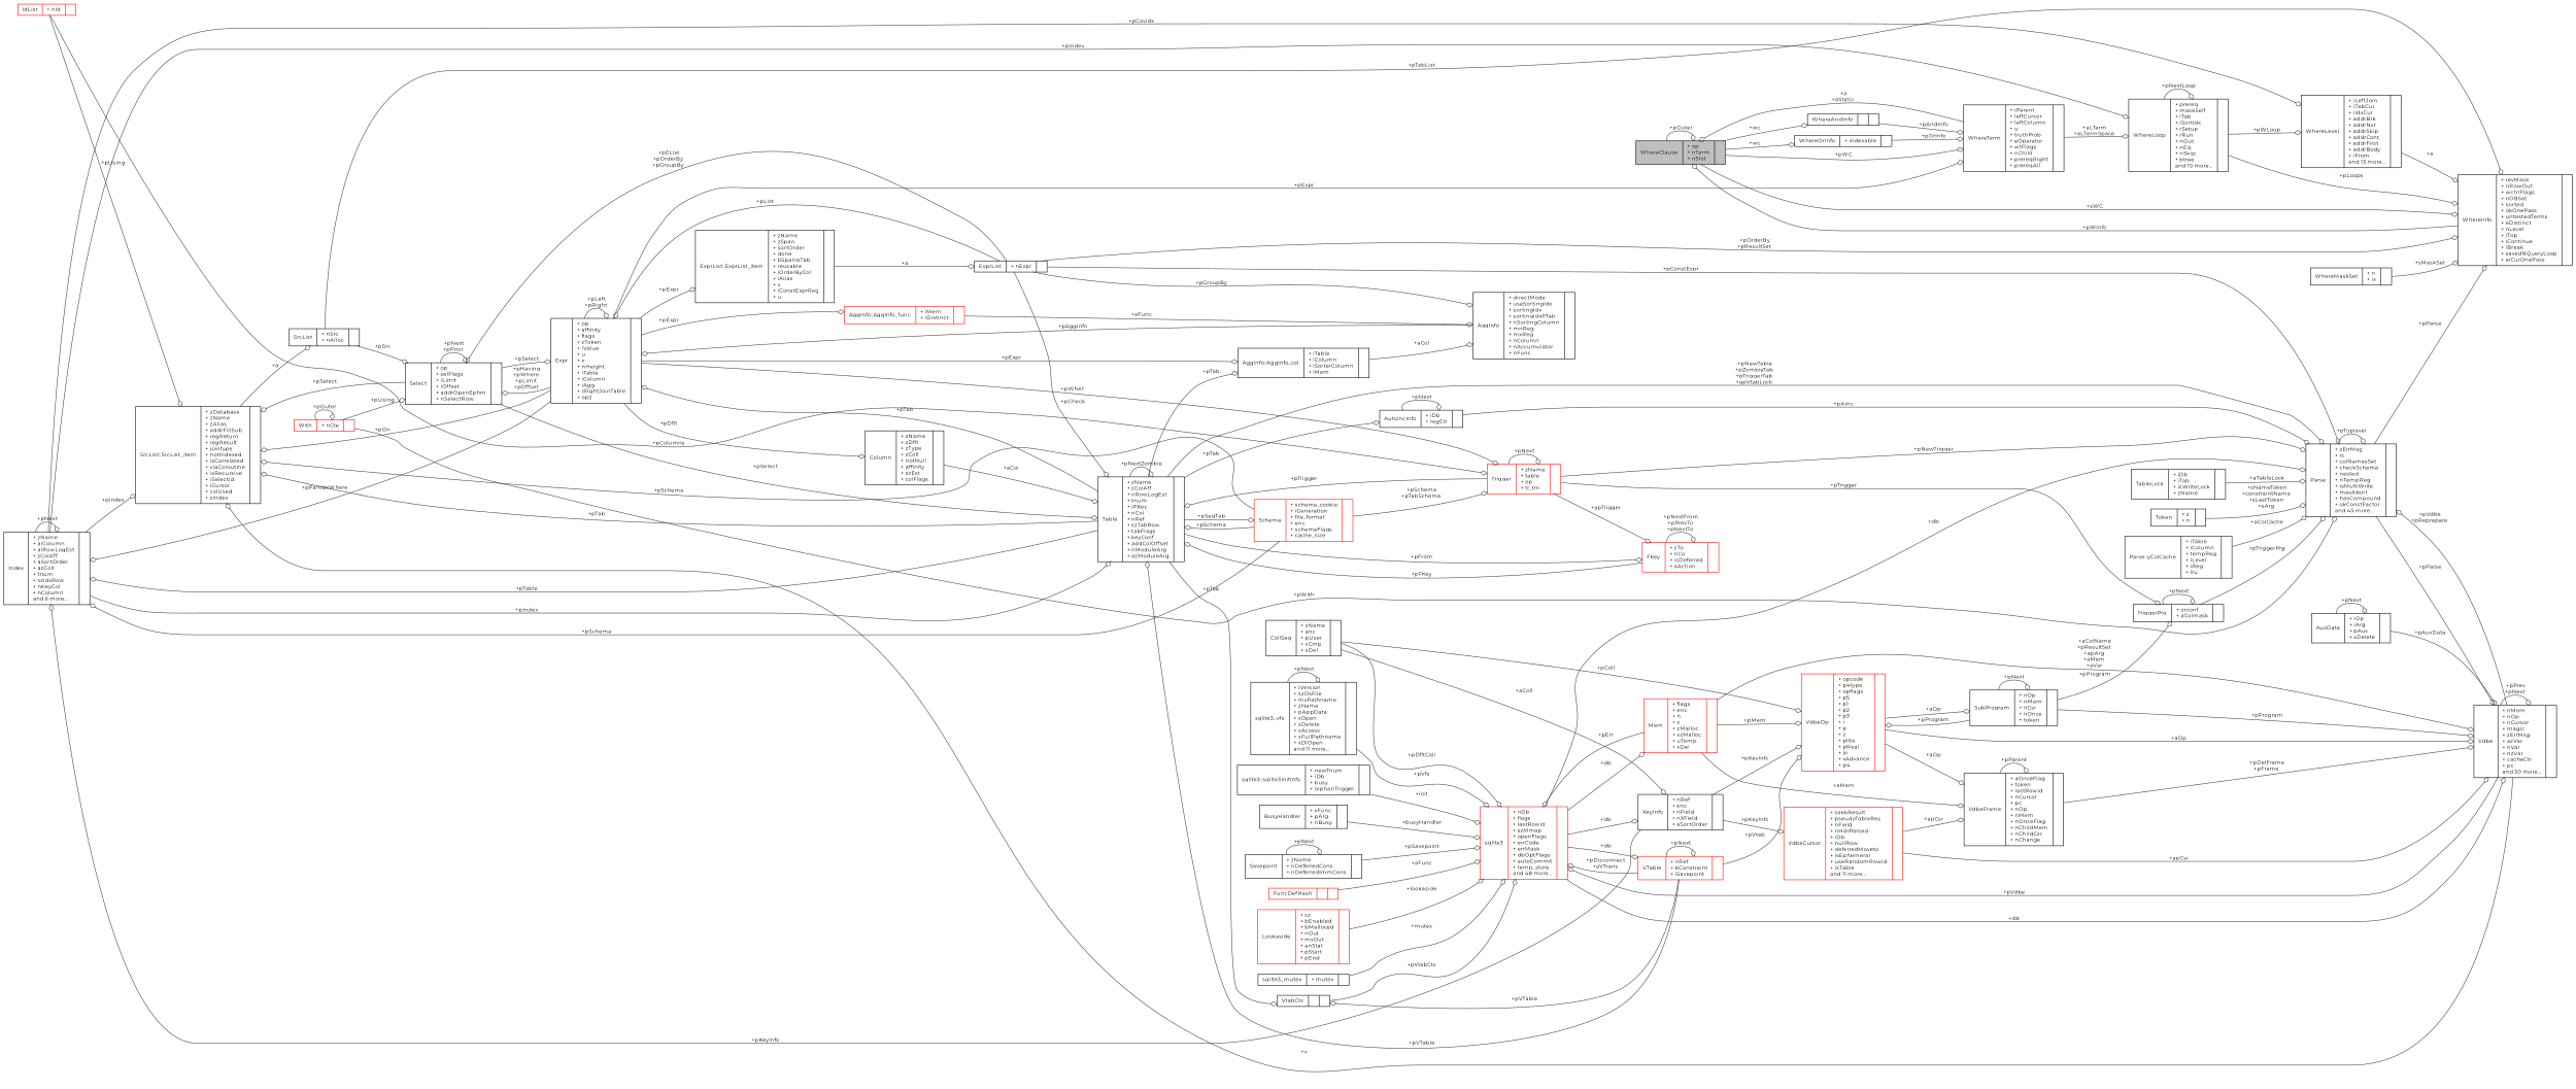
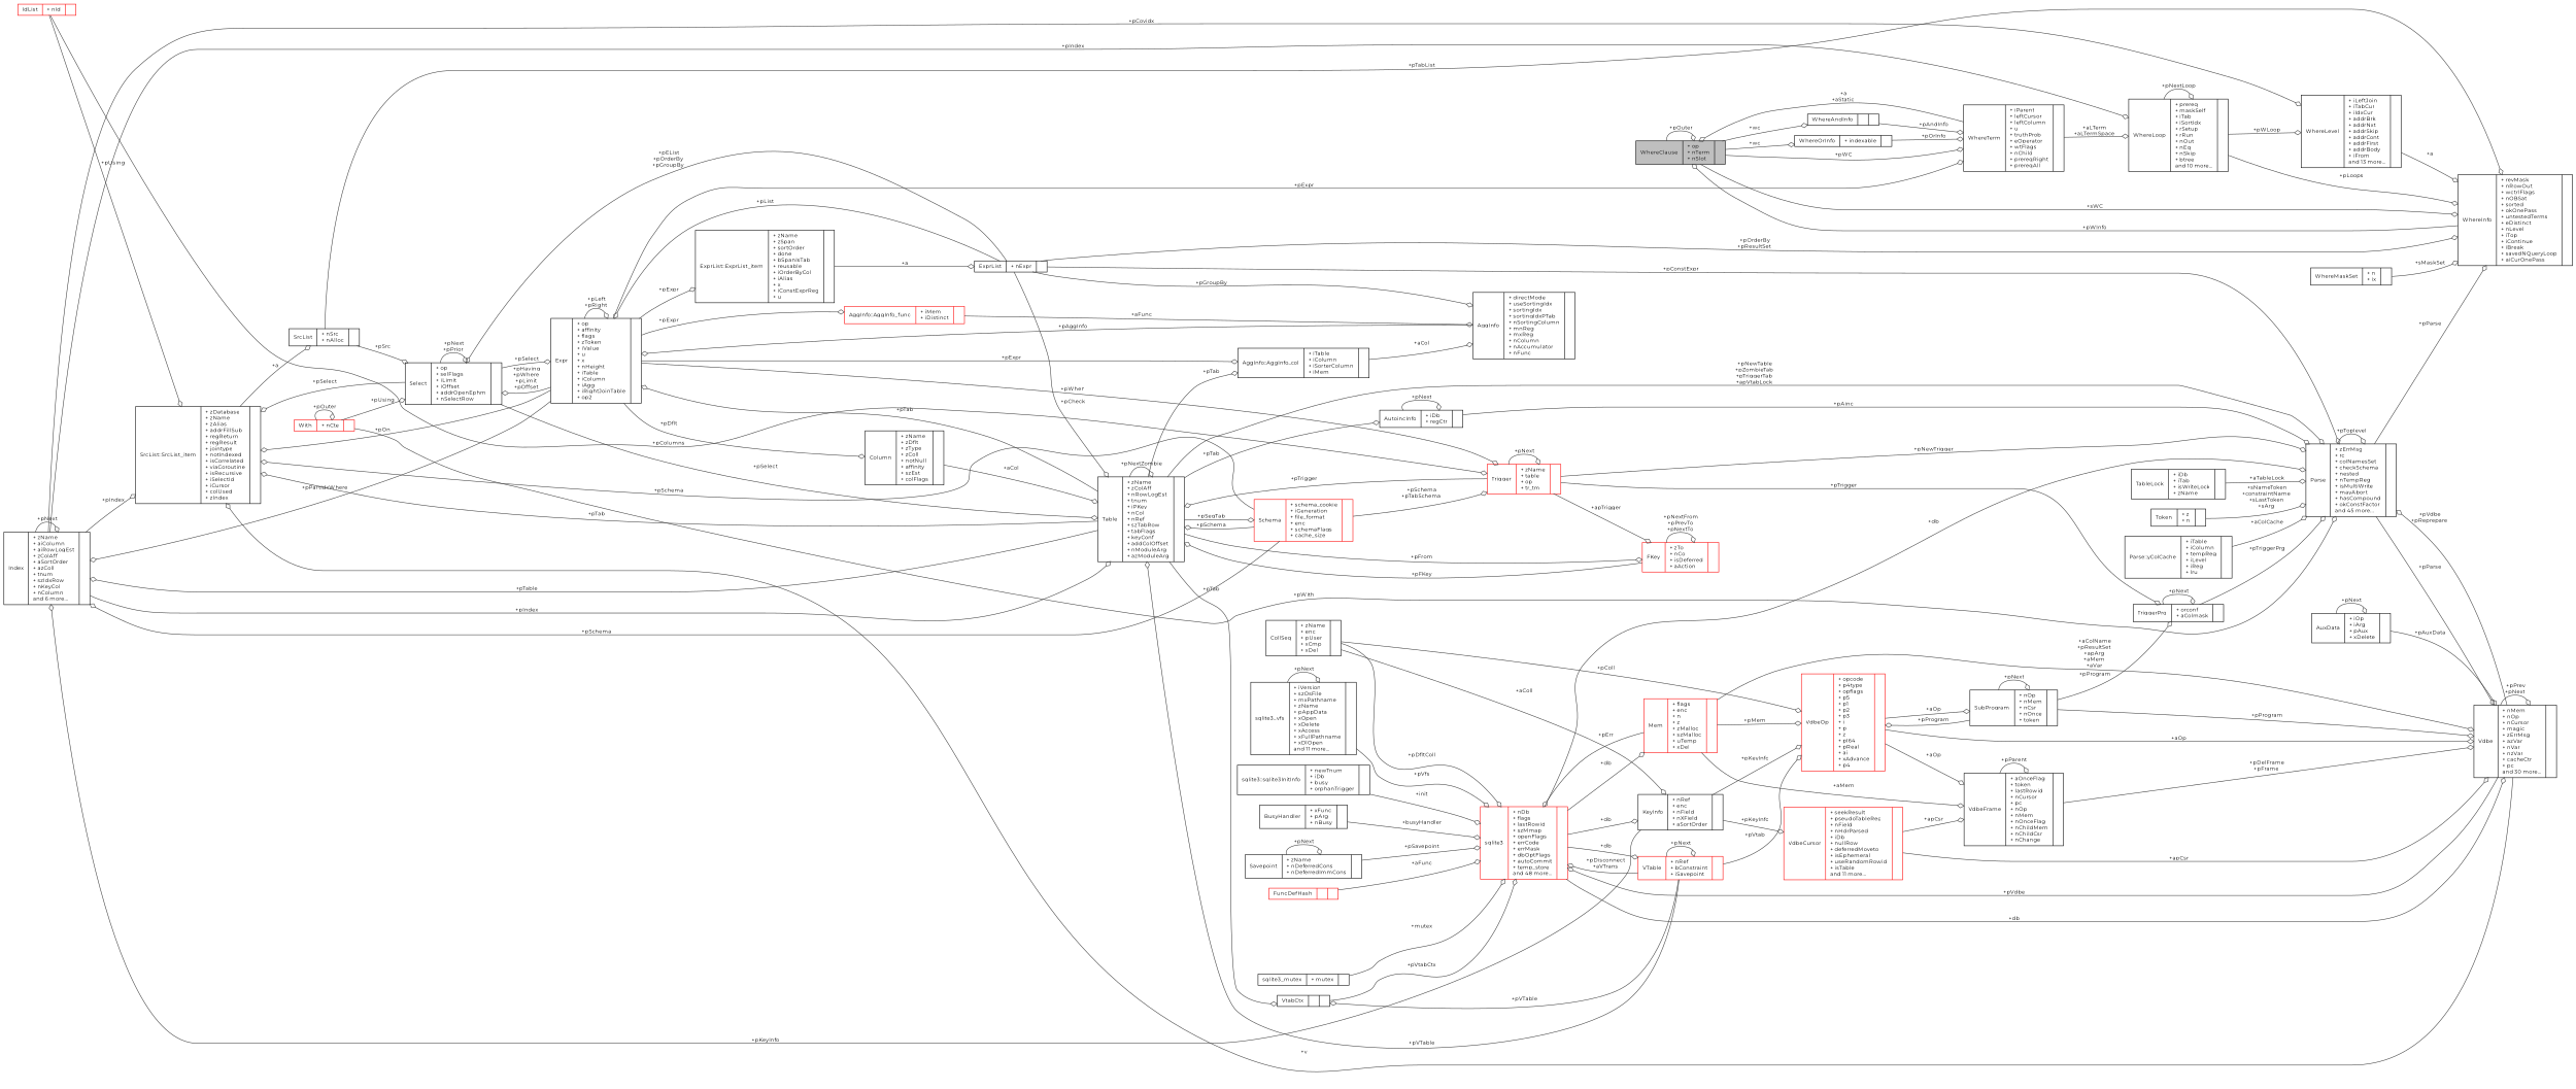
  digraph {
    fontname=Montserrat
    rankdir=LR
    node [color=black fillcolor=white fontname=Montserrat fontsize=10 shape=record style=filled]
    edge [arrowhead=odiamond color=grey25 fontname=Montserrat fontsize=10 labelfontname=FreeSans labelfontsize=10 style=solid]
    n1 [fillcolor=grey75 fontcolor=black height=0.2 label="{WhereClause\n|+ op\l+ nTerm\l+ nSlot\l|}" width=0.4]
    n2 [height=0.2 label="{WhereTerm\n|+ iParent\l+ leftCursor\l+ leftColumn\l+ u\l+ truthProb\l+ eOperator\l+ wtFlags\l+ nChild\l+ prereqRight\l+ prereqAll\l|}" width=0.4]
    n3 [height=0.2 label="{WhereAndInfo\n||}" width=0.4]
    n4 [height=0.2 label="{WhereOrInfo\n|+ indexable\l|}" width=0.4]
    n5 [height=0.2 label="{WhereInfo\n|+ revMask\l+ nRowOut\l+ wctrlFlags\l+ nOBSat\l+ sorted\l+ okOnePass\l+ untestedTerms\l+ eDistinct\l+ nLevel\l+ iTop\l+ iContinue\l+ iBreak\l+ savedNQueryLoop\l+ aiCurOnePass\l|}" width=0.4]
    n6 [height=0.2 label="{WhereLoop\n|+ prereq\l+ maskSelf\l+ iTab\l+ iSortIdx\l+ rSetup\l+ rRun\l+ nOut\l+ nEq\l+ nSkip\l+ btree\land 10 more...\l|}" width=0.4]
    n7 [height=0.2 label="{WhereLevel\n|+ iLeftJoin\l+ iTabCur\l+ iIdxCur\l+ addrBrk\l+ addrNxt\l+ addrSkip\l+ addrCont\l+ addrFirst\l+ addrBody\l+ iFrom\land 13 more...\l|}" width=0.4]
    n8 [height=0.2 label="{Expr\n|+ op\l+ affinity\l+ flags\l+ zToken\l+ iValue\l+ u\l+ x\l+ nHeight\l+ iTable\l+ iColumn\l+ iAgg\l+ iRightJoinTable\l+ op2\l|}" width=0.4]
    n9 [height=0.2 label="{AggInfo::AggInfo_col\n|+ iTable\l+ iColumn\l+ iSorterColumn\l+ iMem\l|}" width=0.4]
    n10 [height=0.2 label="{Column\n|+ zName\l+ zDflt\l+ zType\l+ zColl\l+ notNull\l+ affinity\l+ szEst\l+ colFlags\l|}" width=0.4]
    n11 [color=red height=0.2 label="{Trigger\n|+ zName\l+ table\l+ op\l+ tr_tm\l|}" width=0.4]
    n12 [height=0.2 label="{ExprList::ExprList_item\n|+ zName\l+ zSpan\l+ sortOrder\l+ done\l+ bSpanIsTab\l+ reusable\l+ iOrderByCol\l+ iAlias\l+ x\l+ iConstExprReg\l+ u\l|}" width=0.4]
    n13 [height=0.2 label="{Select\n|+ op\l+ selFlags\l+ iLimit\l+ iOffset\l+ addrOpenEphm\l+ nSelectRow\l|}" width=0.4]
    n14 [height=0.2 label="{SrcList::SrcList_item\n|+ zDatabase\l+ zName\l+ zAlias\l+ addrFillSub\l+ regReturn\l+ regResult\l+ jointype\l+ notIndexed\l+ isCorrelated\l+ viaCoroutine\l+ isRecursive\l+ iSelectId\l+ iCursor\l+ colUsed\l+ zIndex\l|}" width=0.4]
    n15 [height=0.2 label="{Index\n|+ zName\l+ aiColumn\l+ aiRowLogEst\l+ zColAff\l+ aSortOrder\l+ azColl\l+ tnum\l+ szIdxRow\l+ nKeyCol\l+ nColumn\land 6 more...\l|}" width=0.4]
    n16 [color=red height=0.2 label="{AggInfo::AggInfo_func\n|+ iMem\l+ iDistinct\l|}" width=0.4]
    n17 [height=0.2 label="{AggInfo\n|+ directMode\l+ useSortingIdx\l+ sortingIdx\l+ sortingIdxPTab\l+ nSortingColumn\l+ mnReg\l+ mxReg\l+ nColumn\l+ nAccumulator\l+ nFunc\l|}" width=0.4]
    n18 [height=0.2 label="{Table\n|+ zName\l+ zColAff\l+ nRowLogEst\l+ tnum\l+ iPKey\l+ nCol\l+ nRef\l+ szTabRow\l+ tabFlags\l+ keyConf\l+ addColOffset\l+ nModuleArg\l+ azModuleArg\l|}" width=0.4]
    n19 [color=red height=0.2 label="{FKey\n|+ zTo\l+ nCol\l+ isDeferred\l+ aAction\l|}" width=0.4]
    n20 [height=0.2 label="{Parse\n|+ zErrMsg\l+ rc\l+ colNamesSet\l+ checkSchema\l+ nested\l+ nTempReg\l+ isMultiWrite\l+ mayAbort\l+ hasCompound\l+ okConstFactor\land 45 more...\l|}" width=0.4]
    n21 [height=0.2 label="{TriggerPrg\n|+ orconf\l+ aColmask\l|}" width=0.4]
    n22 [height=0.2 label="{ExprList\n|+ nExpr\l|}" width=0.4]
    n23 [height=0.2 label="{SrcList\n|+ nSrc\l+ nAlloc\l|}" width=0.4]
    n24 [color=red height=0.2 label="{Schema\n|+ schema_cookie\l+ iGeneration\l+ file_format\l+ enc\l+ schemaFlags\l+ cache_size\l|}" width=0.4]
    n25 [height=0.2 label="{AutoincInfo\n|+ iDb\l+ regCtr\l|}" width=0.4]
    n26 [height=0.2 label="{VtabCtx\n||}" width=0.4]
    n27 [height=0.2 label="{Vdbe\n|+ nMem\l+ nOp\l+ nCursor\l+ magic\l+ zErrMsg\l+ azVar\l+ nVar\l+ nzVar\l+ cacheCtr\l+ pc\land 30 more...\l|}" width=0.4]
    n28 [color=red height=0.2 label="{sqlite3\n|+ nDb\l+ flags\l+ lastRowid\l+ szMmap\l+ openFlags\l+ errCode\l+ errMask\l+ dbOptFlags\l+ autoCommit\l+ temp_store\land 48 more...\l|}" width=0.4]
    n29 [color=red height=0.2 label="{IdList\n|+ nId\l|}" width=0.4]
    n30 [color=red height=0.2 label="{VTable\n|+ nRef\l+ bConstraint\l+ iSavepoint\l|}" width=0.4]
    n31 [color=red height=0.2 label="{VdbeOp\n|+ opcode\l+ p4type\l+ opflags\l+ p5\l+ p1\l+ p2\l+ p3\l+ i\l+ p\l+ z\l+ pI64\l+ pReal\l+ ai\l+ xAdvance\l+ p4\l|}" width=0.4]
    n32 [color=red height=0.2 label="{Mem\n|+ flags\l+ enc\l+ n\l+ z\l+ zMalloc\l+ szMalloc\l+ uTemp\l+ xDel\l|}" width=0.4]
    n33 [height=0.2 label="{KeyInfo\n|+ nRef\l+ enc\l+ nField\l+ nXField\l+ aSortOrder\l|}" width=0.4]
    n34 [height=0.2 label="{VdbeFrame\n|+ aOnceFlag\l+ token\l+ lastRowid\l+ nCursor\l+ pc\l+ nOp\l+ nMem\l+ nOnceFlag\l+ nChildMem\l+ nChildCsr\l+ nChange\l|}" width=0.4]
    n35 [height=0.2 label="{SubProgram\n|+ nOp\l+ nMem\l+ nCsr\l+ nOnce\l+ token\l|}" width=0.4]
    n36 [color=red height=0.2 label="{VdbeCursor\n|+ seekResult\l+ pseudoTableReg\l+ nField\l+ nHdrParsed\l+ iDb\l+ nullRow\l+ deferredMoveto\l+ isEphemeral\l+ useRandomRowid\l+ isTable\land 11 more...\l|}" width=0.4]
    n37 [height=0.2 label="{CollSeq\n|+ zName\l+ enc\l+ pUser\l+ xCmp\l+ xDel\l|}" width=0.4]
    n38 [height=0.2 label="{AuxData\n|+ iOp\l+ iArg\l+ pAux\l+ xDelete\l|}" width=0.4]
    n39 [height=0.2 label="{TableLock\n|+ iDb\l+ iTab\l+ isWriteLock\l+ zName\l|}" width=0.4]
    n40 [height=0.2 label="{Token\n|+ z\l+ n\l|}" width=0.4]
    n41 [color=red height=0.2 label="{With\n|+ nCte\l|}" width=0.4]
    n42 [height=0.2 label="{Parse::yColCache\n|+ iTable\l+ iColumn\l+ tempReg\l+ iLevel\l+ iReg\l+ lru\l|}" width=0.4]
    n43 [height=0.2 label="{Savepoint\n|+ zName\l+ nDeferredCons\l+ nDeferredImmCons\l|}" width=0.4]
    n44 [color=red height=0.2 label="{FuncDefHash\n||}" width=0.4]
-   n45 [color=red height=0.2 label="{Lookaside\n|+ sz\l+ bEnabled\l+ bMalloced\l+ nOut\l+ mxOut\l+ anStat\l+ pStart\l+ pEnd\l|}" width=0.4]
    n46 [height=0.2 label="{sqlite3_mutex\n|+ mutex\l|}" width=0.4]
    n47 [height=0.2 label="{sqlite3_vfs\n|+ iVersion\l+ szOsFile\l+ mxPathname\l+ zName\l+ pAppData\l+ xOpen\l+ xDelete\l+ xAccess\l+ xFullPathname\l+ xDlOpen\land 11 more...\l|}" width=0.4]
    n48 [height=0.2 label="{sqlite3::sqlite3InitInfo\n|+ newTnum\l+ iDb\l+ busy\l+ orphanTrigger\l|}" width=0.4]
    n49 [height=0.2 label="{BusyHandler\n|+ xFunc\l+ pArg\l+ nBusy\l|}" width=0.4]
    n50 [height=0.2 label="{WhereMaskSet\n|+ n\l+ ix\l|}" width=0.4]
    n1 -> n1 [label=" +pOuter"]
    n1 -> n2 [label=" +pWC"]
    n1 -> n3 [label=" +wc"]
    n1 -> n4 [label=" +wc"]
    n1 -> n5 [label=" +sWC"]
    n2 -> n1 [label=" +a\n+aStatic"]
    n2 -> n6 [label=" +aLTerm\n+aLTermSpace"]
    n3 -> n2 [label=" +pAndInfo"]
    n4 -> n2 [label=" +pOrInfo"]
    n5 -> n1 [label=" +pWInfo"]
    n6 -> n5 [label=" +pLoops"]
    n6 -> n6 [label=" +pNextLoop"]
    n6 -> n7 [label=" +pWLoop"]
    n7 -> n5 [label=" +a"]
    n8 -> n2 [label=" +pExpr"]
    n8 -> n8 [label=" +pLeft\n+pRight"]
    n8 -> n9 [label=" +pExpr"]
    n8 -> n10 [label=" +pDflt"]
    n8 -> n11 [label=" +pWhen"]
    n8 -> n12 [label=" +pExpr"]
    n8 -> n13 [label=" +pHaving\n+pWhere\n+pLimit\n+pOffset"]
    n8 -> n14 [label=" +pOn"]
    n8 -> n15 [label=" +pPartIdxWhere"]
    n8 -> n16 [label=" +pExpr"]
    n9 -> n17 [label=" +aCol"]
    n10 -> n18 [label=" +aCol"]
    n11 -> n11 [label=" +pNext"]
    n11 -> n18 [label=" +pTrigger"]
    n11 -> n19 [label=" +apTrigger"]
    n11 -> n20 [label=" +pNewTrigger"]
    n11 -> n21 [label=" +pTrigger"]
    n12 -> n22 [label=" +a"]
    n13 -> n8 [label=" +pSelect"]
    n13 -> n13 [label=" +pNext\n+pPrior"]
    n13 -> n14 [label=" +pSelect"]
    n13 -> n18 [label=" +pSelect"]
    n14 -> n23 [label=" +a"]
    n15 -> n6 [label=" +pIndex"]
    n15 -> n7 [label=" +pCovidx"]
    n15 -> n14 [label=" +pIndex"]
    n15 -> n15 [label=" +pNext"]
    n15 -> n18 [label=" +pIndex"]
    n16 -> n17 [label=" +aFunc"]
    n17 -> n8 [label=" +pAggInfo"]
    n18 -> n8 [label=" +pTab"]
    n18 -> n9 [label=" +pTab"]
    n18 -> n14 [label=" +pTab"]
    n18 -> n15 [label=" +pTable"]
    n18 -> n18 [label=" +pNextZombie"]
    n18 -> n19 [label=" +pFrom"]
    n18 -> n20 [label=" +pNewTable\n+pZombieTab\n+pTriggerTab\n+apVtabLock"]
    n18 -> n24 [label=" +pSeqTab"]
    n18 -> n25 [label=" +pTab"]
    n18 -> n26 [label=" +pTab"]
    n19 -> n18 [label=" +pFKey"]
    n19 -> n19 [label=" +pNextFrom\n+pPrevTo\n+pNextTo"]
    n20 -> n5 [label=" +pParse"]
    n20 -> n20 [label=" +pToplevel"]
    n20 -> n27 [label=" +pParse"]
    n21 -> n20 [label=" +pTriggerPrg"]
    n21 -> n21 [label=" +pNext"]
    n22 -> n5 [label=" +pOrderBy\n+pResultSet"]
    n22 -> n8 [label=" +pList"]
    n22 -> n13 [label=" +pEList\n+pOrderBy\n+pGroupBy"]
    n22 -> n17 [label=" +pGroupBy"]
    n22 -> n18 [label=" +pCheck"]
    n22 -> n20 [label=" +pConstExpr"]
    n23 -> n5 [label=" +pTabList"]
    n23 -> n13 [label=" +pSrc"]
    n24 -> n11 [label=" +pSchema\n+pTabSchema"]
    n24 -> n14 [label=" +pSchema"]
    n24 -> n15 [label=" +pSchema"]
    n24 -> n18 [label=" +pSchema"]
    n25 -> n20 [label=" +pAinc"]
    n25 -> n25 [label=" +pNext"]
    n26 -> n28 [label=" +pVtabCtx"]
    n27 -> n14 [label=" +v"]
    n27 -> n20 [label=" +pVdbe\n+pReprepare"]
    n27 -> n27 [label=" +pPrev\n+pNext"]
    n27 -> n28 [label=" +pVdbe"]
    n28 -> n20 [label=" +db"]
    n28 -> n27 [label=" +db"]
    n28 -> n30 [label=" +db"]
    n28 -> n32 [label=" +db"]
    n28 -> n33 [label=" +db"]
    n29 -> n11 [label=" +pColumns"]
    n29 -> n14 [label=" +pUsing"]
    n30 -> n18 [label=" +pVTable"]
    n30 -> n26 [label=" +pVTable"]
    n30 -> n28 [label=" +pDisconnect\n+aVTrans"]
    n30 -> n30 [label=" +pNext"]
    n30 -> n31 [label=" +pVtab"]
    n31 -> n27 [label=" +aOp"]
    n31 -> n34 [label=" +aOp"]
    n31 -> n35 [label=" +aOp"]
    n32 -> n27 [label=" +aColName\n+pResultSet\n+apArg\n+aMem\n+aVar"]
    n32 -> n28 [label=" +pErr"]
    n32 -> n31 [label=" +pMem"]
    n32 -> n34 [label=" +aMem"]
    n33 -> n15 [label=" +pKeyInfo"]
    n33 -> n31 [label=" +pKeyInfo"]
    n33 -> n36 [label=" +pKeyInfo"]
    n34 -> n27 [label=" +pDelFrame\n+pFrame"]
    n34 -> n34 [label=" +pParent"]
    n35 -> n21 [label=" +pProgram"]
    n35 -> n27 [label=" +pProgram"]
    n35 -> n31 [label=" +pProgram"]
    n35 -> n35 [label=" +pNext"]
    n36 -> n27 [label=" +apCsr"]
    n36 -> n34 [label=" +apCsr"]
    n37 -> n28 [label=" +pDfltColl"]
    n37 -> n31 [label=" +pColl"]
    n37 -> n33 [label=" +aColl"]
    n38 -> n27 [label=" +pAuxData"]
    n38 -> n38 [label=" +pNext"]
    n39 -> n20 [label=" +aTableLock"]
    n40 -> n20 [label=" +sNameToken\n+constraintName\n+sLastToken\n+sArg"]
    n41 -> n13 [label=" +pUsing"]
    n41 -> n20 [label=" +pWith"]
    n41 -> n41 [label=" +pOuter"]
    n42 -> n20 [label=" +aColCache"]
    n43 -> n28 [label=" +pSavepoint"]
    n43 -> n43 [label=" +pNext"]
    n44 -> n28 [label=" +aFunc"]
-   n45 -> n28 [label=" +lookaside"]
    n46 -> n28 [label=" +mutex"]
    n47 -> n28 [label=" +pVfs"]
    n47 -> n47 [label=" +pNext"]
    n48 -> n28 [label=" +init"]
    n49 -> n28 [label=" +busyHandler"]
    n50 -> n5 [label=" +sMaskSet"]
  }
